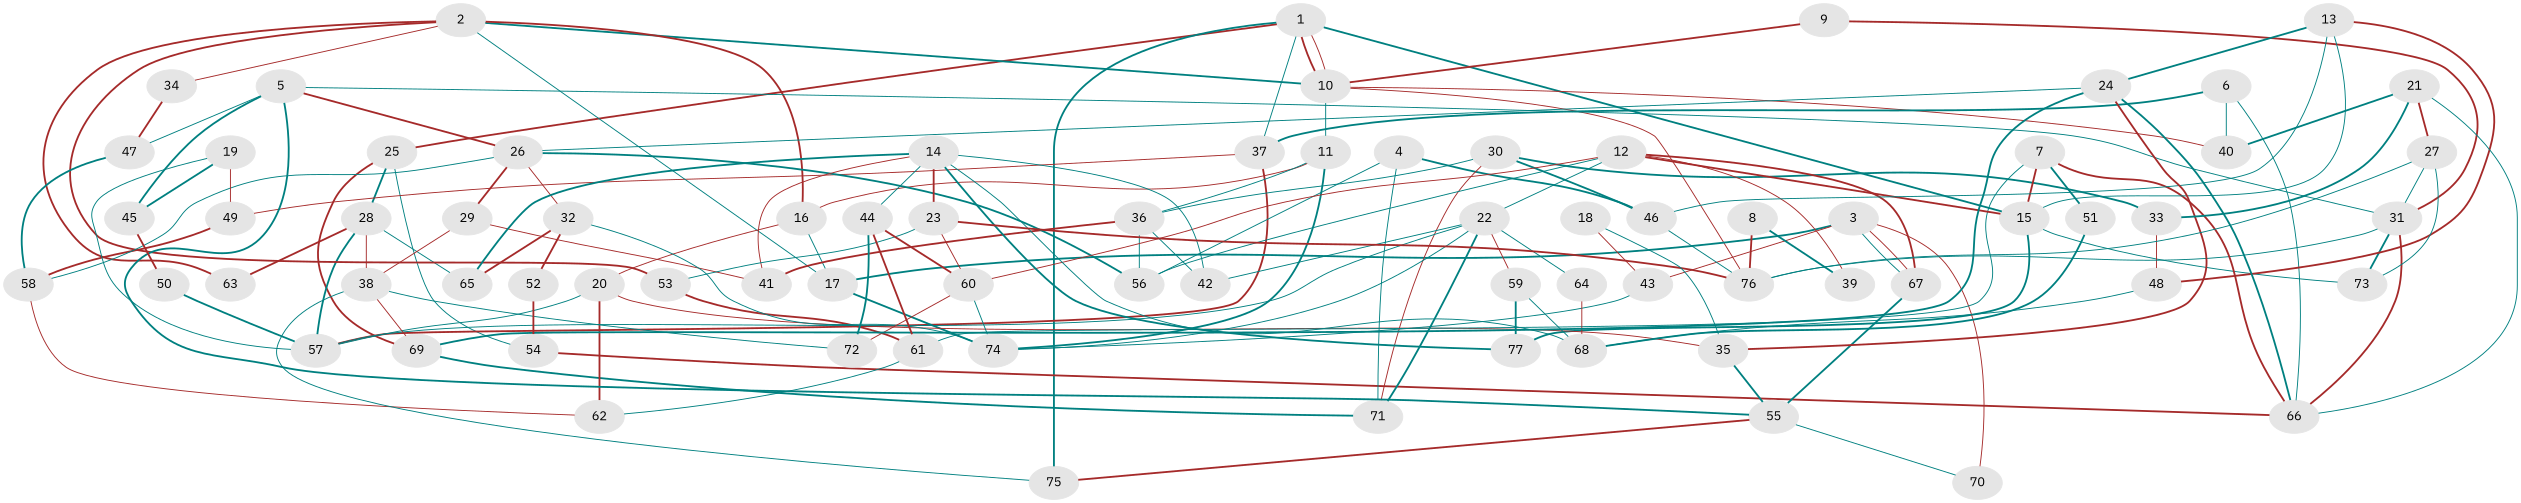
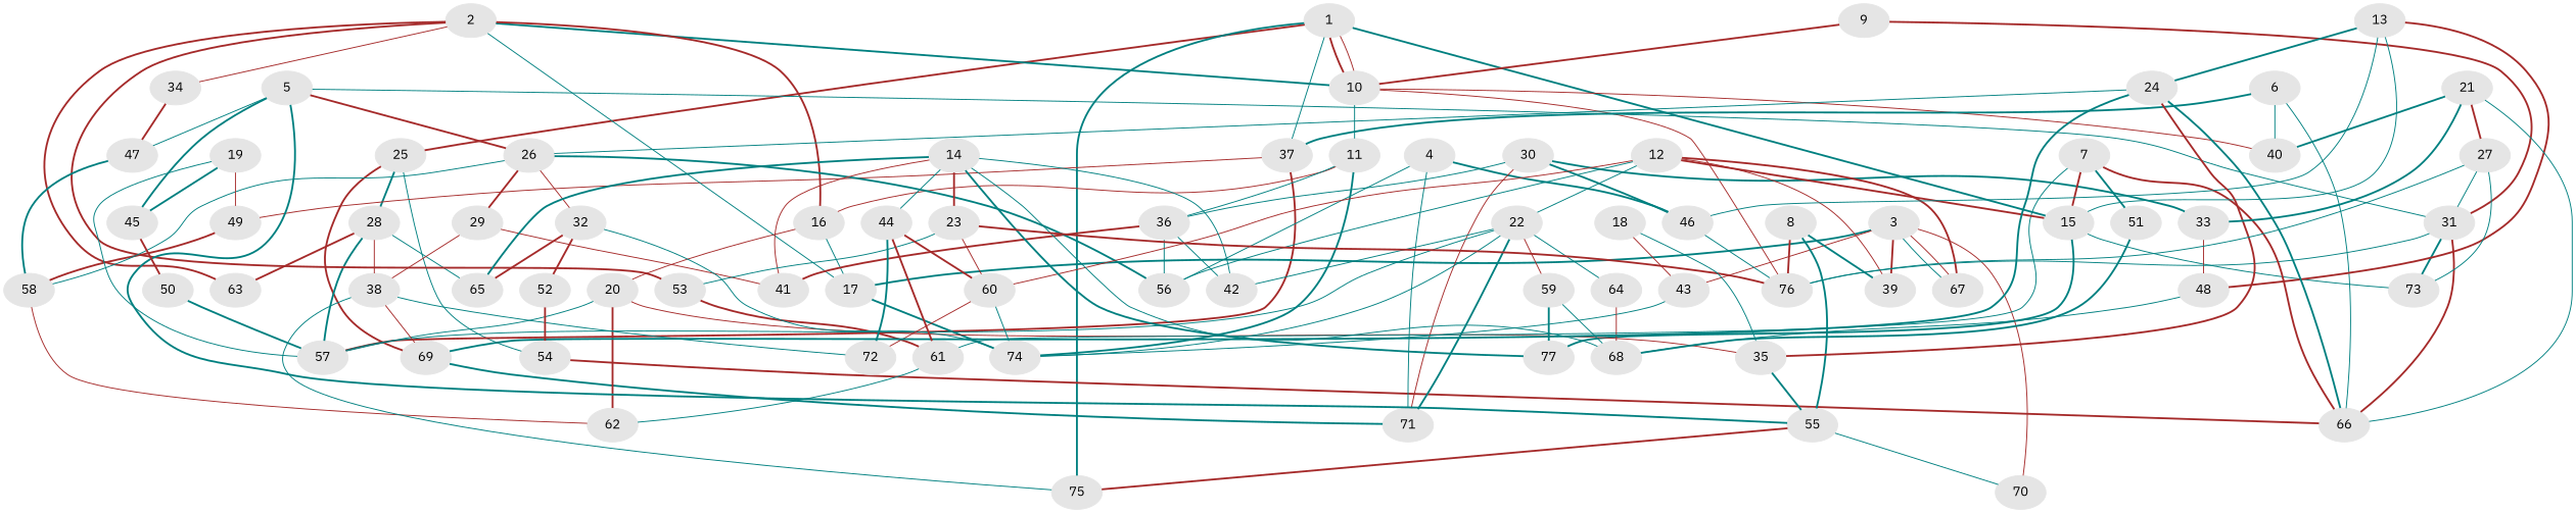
  graph {
    fontname="IBM Plex Sans"
    node [color=gray90 fontname="IBM Plex Sans" style=filled]
    edge [color=teal fontname="IBM Plex Sans" style=solid]
    1
    10
    15
    25
    37
    75
    40
    76
    11
    77
    73
    69
    28
    54
    49
    57
    2
    16
    17
    34
    53
    63
    20
    74
    47
    61
    3
    39
    43
    67
    70
    48
    68
    4
    46
    56
    71
    30
    36
    33
    5
    26
    31
    45
    55
    29
    32
    58
    66
    50
    6
    7
    51
    62
    8
    9
    41
    42
    12
    22
    60
    59
    64
    72
    13
    24
    35
    14
    23
    44
    65
    18
    19
    21
    27
    38
    52
    1 -- 10 [color=brown style=bold]
    1 -- 10 [color=brown]
    1 -- 15 [style=bold]
    1 -- 25 [color=brown style=bold]
    1 -- 37
    1 -- 75 [style=bold]
    10 -- 40 [color=brown]
    10 -- 76 [color=brown]
    10 -- 11
    15 -- 77 [style=bold]
    15 -- 73
    25 -- 69 [color=brown style=bold]
    25 -- 28 [style=bold]
    25 -- 54
    37 -- 49 [color=brown]
    37 -- 57 [color=brown style=bold]
    11 -- 16 [color=brown]
    11 -- 74 [style=bold]
    11 -- 36
    69 -- 71 [style=bold]
    28 -- 57 [style=bold]
    28 -- 63 [color=brown style=bold]
    28 -- 65
    28 -- 38 [color=brown]
    54 -- 66 [color=brown style=bold]
    49 -- 58 [color=brown style=bold]
    2 -- 10 [style=bold]
    2 -- 16 [color=brown style=bold]
    2 -- 17
    2 -- 34 [color=brown]
    2 -- 53 [color=brown style=bold]
    2 -- 63 [color=brown style=bold]
    16 -- 17
    16 -- 20 [color=brown]
    17 -- 74 [style=bold]
    34 -- 47 [color=brown style=bold]
    53 -- 61 [color=brown style=bold]
    20 -- 57
    20 -- 62 [color=brown style=bold]
    20 -- 35 [color=brown]
    47 -- 58 [style=bold]
    61 -- 62
    3 -- 17 [style=bold]
+   3 -- 39 [color=brown style=bold]
    3 -- 43 [color=brown]
    3 -- 67
    3 -- 67 [color=brown]
    3 -- 70 [color=brown]
    43 -- 74
    48 -- 68
    4 -- 46 [style=bold]
    4 -- 56
    4 -- 71
    46 -- 76
    30 -- 46 [style=bold]
    30 -- 71 [color=brown]
    30 -- 36
    30 -- 33 [style=bold]
    36 -- 56
    36 -- 41 [color=brown style=bold]
    36 -- 42
    33 -- 48 [color=brown]
    5 -- 47
    5 -- 26 [color=brown style=bold]
    5 -- 31
    5 -- 45 [style=bold]
    5 -- 55 [style=bold]
    26 -- 56 [style=bold]
    26 -- 29 [color=brown style=bold]
    26 -- 32 [color=brown]
    26 -- 58
    31 -- 76
    31 -- 73 [style=bold]
    31 -- 66 [color=brown style=bold]
    45 -- 50 [color=brown style=bold]
    55 -- 75 [color=brown style=bold]
    55 -- 70
    29 -- 41 [color=brown]
    29 -- 38 [color=brown]
    32 -- 74
    32 -- 65 [color=brown style=bold]
    32 -- 52 [color=brown style=bold]
    58 -- 62 [color=brown]
    50 -- 57 [style=bold]
    6 -- 37 [style=bold]
    6 -- 40
    6 -- 66
    7 -- 15 [color=brown style=bold]
    7 -- 61
    7 -- 66 [color=brown style=bold]
    7 -- 51 [style=bold]
    51 -- 68 [style=bold]
    8 -- 76 [color=brown style=bold]
    8 -- 39 [style=bold]
-   67 -- 55 [style=bold]
+   8 -- 55 [style=bold]
    9 -- 10 [color=brown style=bold]
    9 -- 31 [color=brown style=bold]
    12 -- 15 [color=brown style=bold]
    12 -- 39 [color=brown]
    12 -- 67 [color=brown style=bold]
    12 -- 56
    12 -- 22
    12 -- 60 [color=brown]
    22 -- 57
    22 -- 74
    22 -- 71 [style=bold]
    22 -- 42
    22 -- 59 [color=brown]
    22 -- 64
    60 -- 74
    60 -- 72 [color=brown]
    59 -- 77 [style=bold]
    59 -- 68
    64 -- 68 [color=brown]
    13 -- 15
    13 -- 48 [color=brown style=bold]
    13 -- 46
    13 -- 24 [style=bold]
    24 -- 69 [style=bold]
    24 -- 26
    24 -- 66 [style=bold]
    24 -- 35 [color=brown style=bold]
    35 -- 55 [style=bold]
    14 -- 77 [style=bold]
    14 -- 68
    14 -- 41 [color=brown]
    14 -- 42
    14 -- 23 [color=brown style=bold]
    14 -- 44
    14 -- 65 [style=bold]
    23 -- 76 [color=brown style=bold]
    23 -- 53
    23 -- 60 [color=brown]
    44 -- 61 [color=brown style=bold]
    44 -- 60 [color=brown style=bold]
    44 -- 72 [style=bold]
    18 -- 43 [color=brown]
    18 -- 35
    19 -- 49 [color=brown]
    19 -- 57
    19 -- 45 [style=bold]
    21 -- 40 [style=bold]
    21 -- 33 [style=bold]
    21 -- 66
    21 -- 27 [color=brown style=bold]
    27 -- 76
    27 -- 73
    27 -- 31
    38 -- 75
    38 -- 69 [color=brown]
    38 -- 72
    52 -- 54 [color=brown style=bold]
  }
